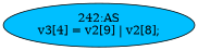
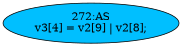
  strict digraph {
-   n1 [ast="<pyverilog.vparser.ast.Assign object at 0x7f407842b4d0>" def_var="['v3']" fillcolor=deepskyblue label="242:AS\nv3[4] = v2[9] | v2[8];" statements="[]" style=filled typ=Assign use_var="['v2', 'v2']"]
+   n1 [ast="<pyverilog.vparser.ast.Assign object at 0x7f407842b4d0>" def_var="['v3']" fillcolor=deepskyblue label="272:AS\nv3[4] = v2[9] | v2[8];" statements="[]" style=filled typ=Assign use_var="['v2', 'v2']"]
  }
